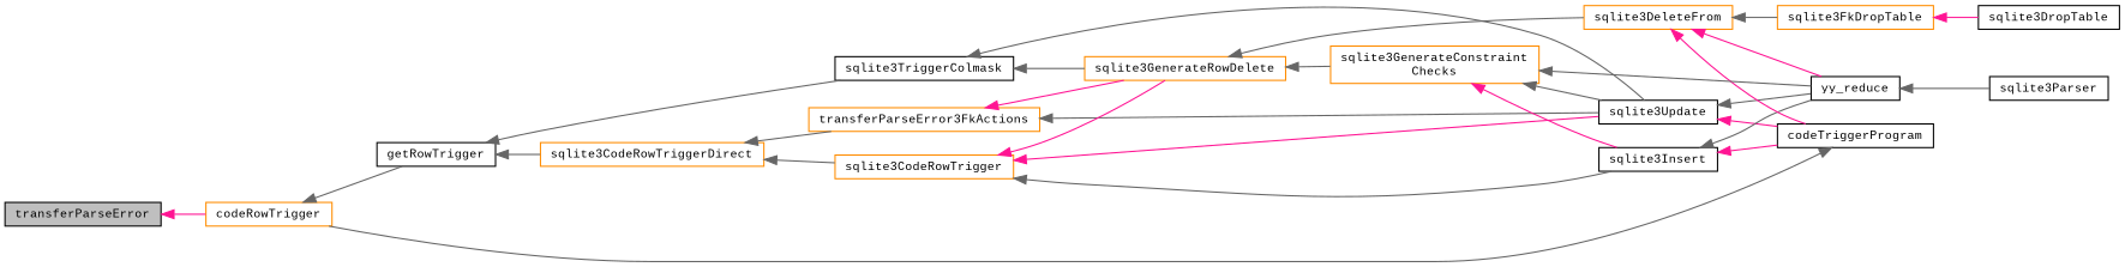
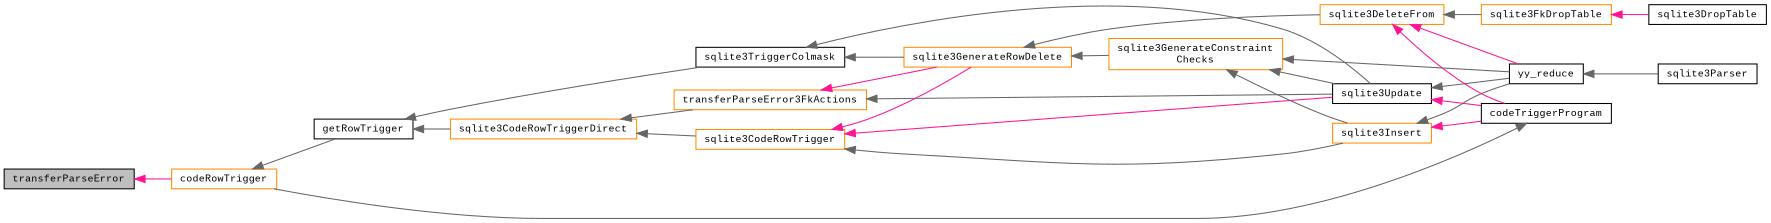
  digraph {
    fontname="Liberation Mono"
    rankdir=LR
    node [color=black fillcolor=white fontname="Liberation Mono" fontsize=10 shape=record style=filled]
    edge [color=gray40 dir=back fontname="Liberation Mono" fontsize=10 labelfontname=FreeSans labelfontsize=10 style=solid]
    n1 [fillcolor=grey75 fontcolor=black height=0.2 label=transferParseError width=0.4]
    n2 [color=darkorange height=0.2 label=codeRowTrigger width=0.4]
    n3 [height=0.2 label=getRowTrigger width=0.4]
    n4 [color=darkorange height=0.2 label=sqlite3CodeRowTriggerDirect width=0.4]
    n5 [height=0.2 label=sqlite3TriggerColmask width=0.4]
    n6 [color=darkorange height=0.2 label=transferParseError3FkActions width=0.4]
    n7 [color=darkorange height=0.2 label=sqlite3CodeRowTrigger width=0.4]
    n8 [color=darkorange height=0.2 label=sqlite3GenerateRowDelete width=0.4]
    n9 [height=0.2 label=sqlite3Update width=0.4]
-   n10 [height=0.2 label=sqlite3Insert width=0.4]
+   n10 [color=darkorange height=0.2 label=sqlite3Insert width=0.4]
    n11 [color=darkorange height=0.2 label=sqlite3DeleteFrom width=0.4]
    n12 [color=darkorange height=0.2 label="sqlite3GenerateConstraint\lChecks" width=0.4]
    n13 [height=0.2 label=yy_reduce width=0.4]
    n14 [height=0.2 label=codeTriggerProgram width=0.4]
    n15 [color=darkorange height=0.2 label=sqlite3FkDropTable width=0.4]
    n16 [height=0.2 label=sqlite3DropTable width=0.4]
    n17 [height=0.2 label=sqlite3Parser width=0.4]
    n1 -> n2 [color=deeppink]
    n2 -> n3
    n3 -> n4
    n3 -> n5
    n4 -> n6
    n4 -> n7
    n5 -> n8
    n5 -> n9
    n6 -> n8 [color=deeppink]
    n6 -> n9
    n7 -> n8 [color=deeppink]
    n7 -> n9 [color=deeppink]
    n7 -> n10
    n8 -> n11
    n8 -> n12
    n9 -> n13
    n9 -> n14 [color=deeppink]
    n10 -> n13
    n10 -> n14 [color=deeppink]
    n11 -> n13 [color=deeppink]
    n11 -> n14 [color=deeppink]
    n11 -> n15
    n12 -> n9
-   n12 -> n10 [color=deeppink]
+   n12 -> n10
    n12 -> n13
    n13 -> n17
    n14 -> n2
    n15 -> n16 [color=deeppink]
  }
